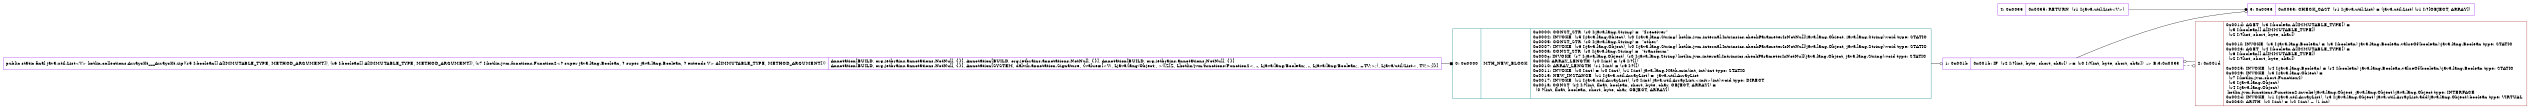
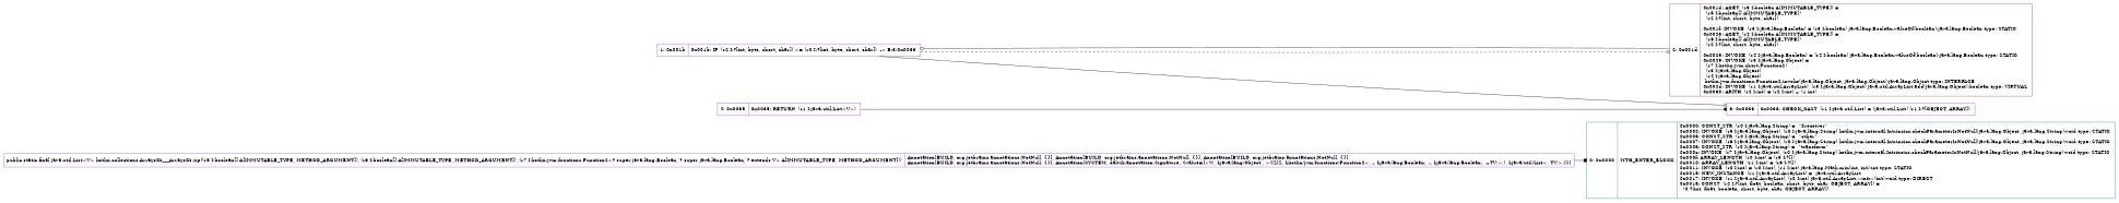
  digraph {
    rankdir=LR
    node [color=purple shape=record]
    edge [arrowhead=odot]
-   n1 [color=teal label="{0\:\ 0x0000|MTH_NEW_BLOCK\l|0x0000: CONST_STR  (r0 I:java.lang.String) =  \"$receiver\" \l0x0002: INVOKE  (r5 I:java.lang.Object), (r0 I:java.lang.String) kotlin.jvm.internal.Intrinsics.checkParameterIsNotNull(java.lang.Object, java.lang.String):void type: STATIC \l0x0005: CONST_STR  (r0 I:java.lang.String) =  \"other\" \l0x0007: INVOKE  (r6 I:java.lang.Object), (r0 I:java.lang.String) kotlin.jvm.internal.Intrinsics.checkParameterIsNotNull(java.lang.Object, java.lang.String):void type: STATIC \l0x000a: CONST_STR  (r0 I:java.lang.String) =  \"transform\" \l0x000c: INVOKE  (r7 I:java.lang.Object), (r0 I:java.lang.String) kotlin.jvm.internal.Intrinsics.checkParameterIsNotNull(java.lang.Object, java.lang.String):void type: STATIC \l0x000f: ARRAY_LENGTH  (r0 I:int) = (r5 I:?[]) \l0x0010: ARRAY_LENGTH  (r1 I:int) = (r6 I:?[]) \l0x0011: INVOKE  (r0 I:int) = (r0 I:int), (r1 I:int) java.lang.Math.min(int, int):int type: STATIC \l0x0015: NEW_INSTANCE  (r1 I:java.util.ArrayList) =  java.util.ArrayList \l0x0017: INVOKE  (r1 I:java.util.ArrayList), (r0 I:int) java.util.ArrayList.\<init\>(int):void type: DIRECT \l0x001a: CONST  (r2 I:?[int, float, boolean, short, byte, char, OBJECT, ARRAY]) = \l  (0 ?[int, float, boolean, short, byte, char, OBJECT, ARRAY])\l \l}"]
+   n1 [color=teal label="{0\:\ 0x0000|MTH_ENTER_BLOCK\l|0x0000: CONST_STR  (r0 I:java.lang.String) =  \"$receiver\" \l0x0002: INVOKE  (r5 I:java.lang.Object), (r0 I:java.lang.String) kotlin.jvm.internal.Intrinsics.checkParameterIsNotNull(java.lang.Object, java.lang.String):void type: STATIC \l0x0005: CONST_STR  (r0 I:java.lang.String) =  \"other\" \l0x0007: INVOKE  (r6 I:java.lang.Object), (r0 I:java.lang.String) kotlin.jvm.internal.Intrinsics.checkParameterIsNotNull(java.lang.Object, java.lang.String):void type: STATIC \l0x000a: CONST_STR  (r0 I:java.lang.String) =  \"transform\" \l0x000c: INVOKE  (r7 I:java.lang.Object), (r0 I:java.lang.String) kotlin.jvm.internal.Intrinsics.checkParameterIsNotNull(java.lang.Object, java.lang.String):void type: STATIC \l0x000f: ARRAY_LENGTH  (r0 I:int) = (r5 I:?[]) \l0x0010: ARRAY_LENGTH  (r1 I:int) = (r6 I:?[]) \l0x0011: INVOKE  (r0 I:int) = (r0 I:int), (r1 I:int) java.lang.Math.min(int, int):int type: STATIC \l0x0015: NEW_INSTANCE  (r1 I:java.util.ArrayList) =  java.util.ArrayList \l0x0017: INVOKE  (r1 I:java.util.ArrayList), (r0 I:int) java.util.ArrayList.\<init\>(int):void type: DIRECT \l0x001a: CONST  (r2 I:?[int, float, boolean, short, byte, char, OBJECT, ARRAY]) = \l  (0 ?[int, float, boolean, short, byte, char, OBJECT, ARRAY])\l \l}"]
    n2 [label="{1\:\ 0x001b|0x001b: IF  (r2 I:?[int, byte, short, char]) \>= (r0 I:?[int, byte, short, char])  \-\> B:3:0x0033 \l}"]
    n3 [color=brown label="{2\:\ 0x001d|0x001d: AGET  (r3 I:boolean A[IMMUTABLE_TYPE]) = \l  (r5 I:boolean[] A[IMMUTABLE_TYPE])\l  (r2 I:?[int, short, byte, char])\l \l0x001f: INVOKE  (r3 I:java.lang.Boolean) = (r3 I:boolean) java.lang.Boolean.valueOf(boolean):java.lang.Boolean type: STATIC \l0x0023: AGET  (r4 I:boolean A[IMMUTABLE_TYPE]) = \l  (r6 I:boolean[] A[IMMUTABLE_TYPE])\l  (r2 I:?[int, short, byte, char])\l \l0x0025: INVOKE  (r4 I:java.lang.Boolean) = (r4 I:boolean) java.lang.Boolean.valueOf(boolean):java.lang.Boolean type: STATIC \l0x0029: INVOKE  (r3 I:java.lang.Object) = \l  (r7 I:kotlin.jvm.short.Function2)\l  (r3 I:java.lang.Object)\l  (r4 I:java.lang.Object)\l kotlin.jvm.functions.Function2.invoke(java.lang.Object, java.lang.Object):java.lang.Object type: INTERFACE \l0x002d: INVOKE  (r1 I:java.util.ArrayList), (r3 I:java.lang.Object) java.util.ArrayList.add(java.lang.Object):boolean type: VIRTUAL \l0x0030: ARITH  (r2 I:int) = (r2 I:int) + (1 int) \l}"]
    n4 [label="{3\:\ 0x0033|0x0033: CHECK_CAST  (r1 I:java.util.List) = (java.util.List) (r1 I:?[OBJECT, ARRAY]) \l}"]
    n5 [label="{4\:\ 0x0035|0x0035: RETURN  (r1 I:java.util.List\<V\>) \l}"]
    n6 [label="{public static final java.util.List\<V\> kotlin.collections.ArraysKt___ArraysKt.zip((r5 I:boolean[] A[IMMUTABLE_TYPE, METHOD_ARGUMENT]), (r6 I:boolean[] A[IMMUTABLE_TYPE, METHOD_ARGUMENT]), (r7 I:kotlin.jvm.functions.Function2\<? super java.lang.Boolean, ? super java.lang.Boolean, ? extends V\> A[IMMUTABLE_TYPE, METHOD_ARGUMENT]))  | Annotation[BUILD, org.jetbrains.annotations.NotNull, \{\}], Annotation[BUILD, org.jetbrains.annotations.NotNull, \{\}], Annotation[BUILD, org.jetbrains.annotations.NotNull, \{\}]\lAnnotation[BUILD, org.jetbrains.annotations.NotNull, \{\}], Annotation[SYSTEM, dalvik.annotation.Signature, \{value=[\<V:, Ljava\/lang\/Object;, \>([Z[Z, Lkotlin\/jvm\/functions\/Function2\<, \-, Ljava\/lang\/Boolean;, \-, Ljava\/lang\/Boolean;, +TV;\>;), Ljava\/util\/List\<, TV;\>;]\}]\l}"]
-   n1 -> n2
    n2 -> n3 [style=dashed]
    n2 -> n4
    n3 -> n2
    n5 -> n4 [arrowhead=dot]
    n6 -> n1 [arrowhead=box]
  }
